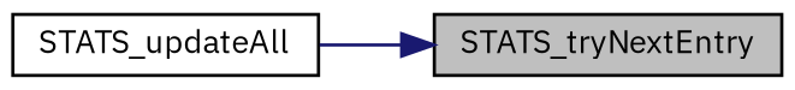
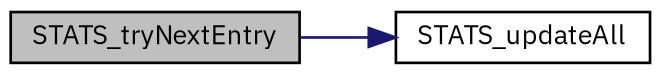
  digraph {
    rankdir=RL
    fontname="IBM Plex Sans"
    node [color=black fontname="IBM Plex Sans" fontsize=10 shape=record style=filled]
    n1 [fillcolor=grey75 fontcolor=black height=0.2 label=STATS_tryNextEntry width=0.4]
    n2 [fillcolor=white height=0.2 label=STATS_updateAll width=0.4]
-   n1 -> n2 [color=midnightblue dir=back fontname="IBM Plex Sans" fontsize=10 labelfontname=Helvetica labelfontsize=10 style=solid]
+   n2 -> n1 [color=midnightblue dir=back fontname="IBM Plex Sans" fontsize=10 labelfontname=Helvetica labelfontsize=10 style=solid]
  }
